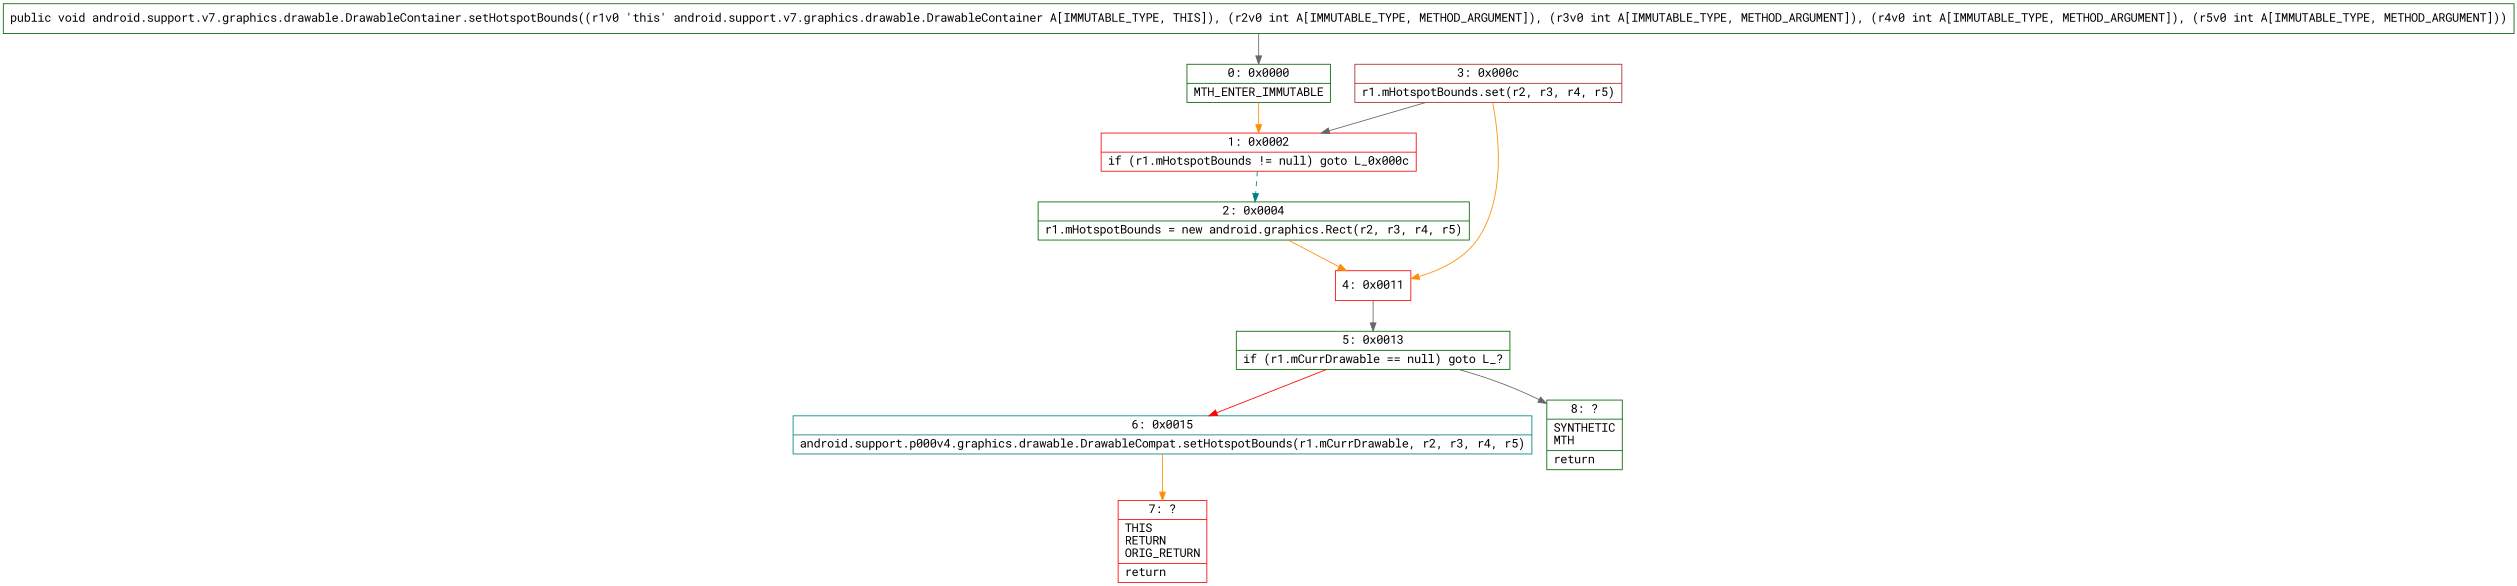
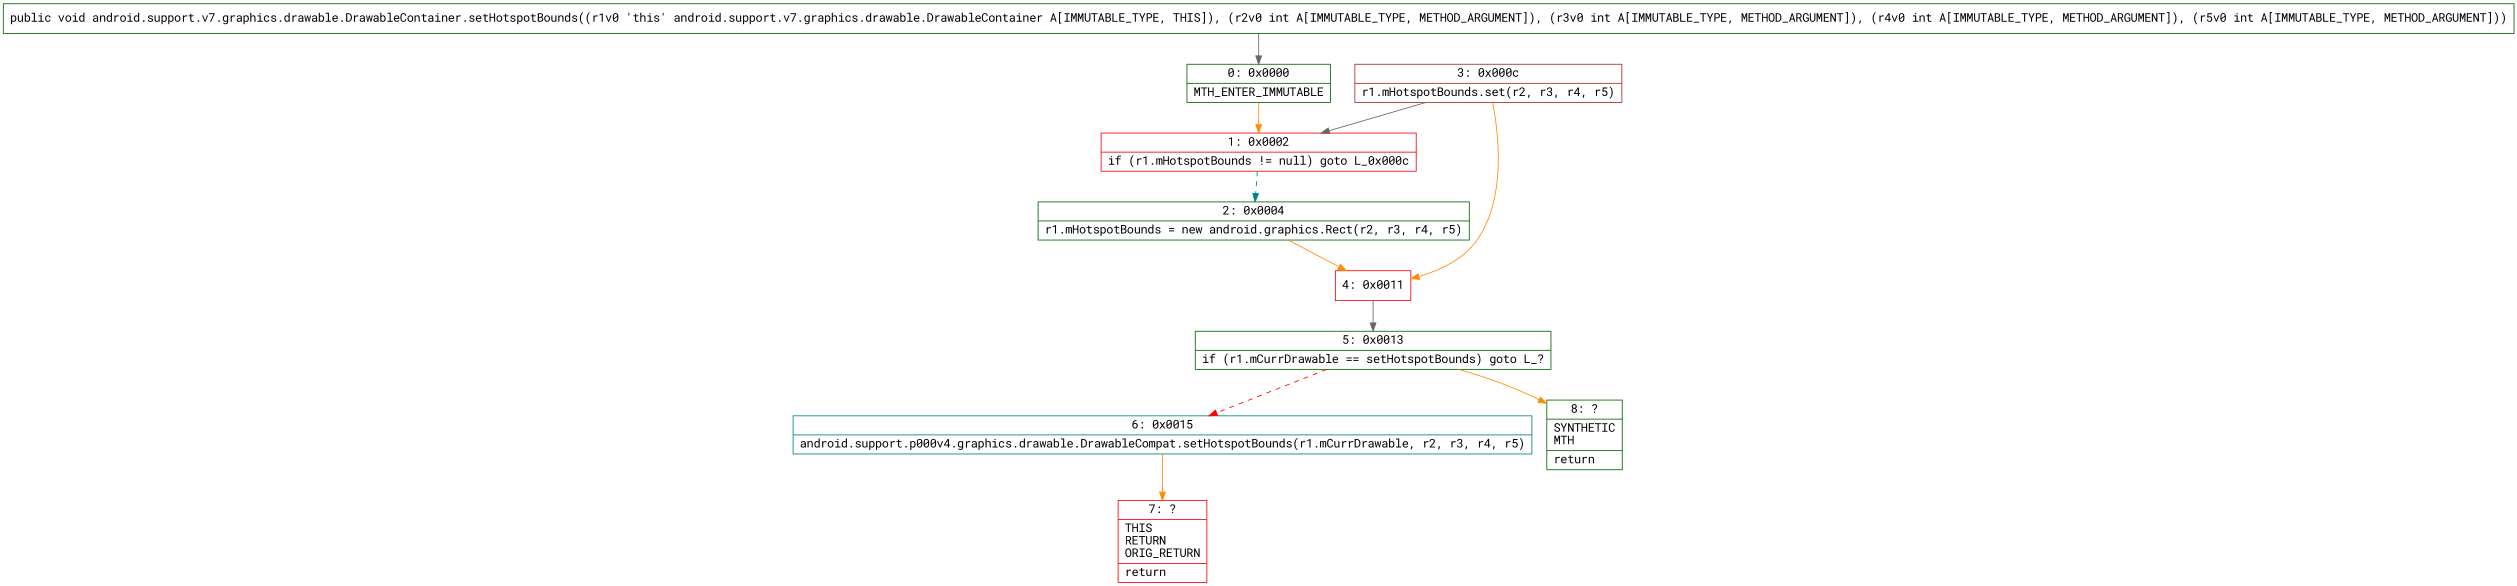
  digraph {
    fontname="Roboto Mono"
    node [color=darkgreen fontname="Roboto Mono" shape=record]
    edge [color=darkorange fontname="Roboto Mono"]
    n1 [label="{0\:\ 0x0000|MTH_ENTER_IMMUTABLE\l}"]
    n2 [color=red label="{1\:\ 0x0002|if (r1.mHotspotBounds != null) goto L_0x000c\l}"]
    n3 [label="{2\:\ 0x0004|r1.mHotspotBounds = new android.graphics.Rect(r2, r3, r4, r5)\l}"]
    n4 [color=red label="{4\:\ 0x0011}"]
    n5 [color=brown label="{3\:\ 0x000c|r1.mHotspotBounds.set(r2, r3, r4, r5)\l}"]
-   n6 [label="{5\:\ 0x0013|if (r1.mCurrDrawable == null) goto L_?\l}"]
+   n6 [label="{5\:\ 0x0013|if (r1.mCurrDrawable == setHotspotBounds) goto L_?\l}"]
    n7 [color=teal label="{6\:\ 0x0015|android.support.p000v4.graphics.drawable.DrawableCompat.setHotspotBounds(r1.mCurrDrawable, r2, r3, r4, r5)\l}"]
    n8 [label="{8\:\ ?|SYNTHETIC\lMTH\l|return\l}"]
    n9 [color=red label="{7\:\ ?|THIS\lRETURN\lORIG_RETURN\l|return\l}"]
    n10 [label="{public void android.support.v7.graphics.drawable.DrawableContainer.setHotspotBounds((r1v0 'this' android.support.v7.graphics.drawable.DrawableContainer A[IMMUTABLE_TYPE, THIS]), (r2v0 int A[IMMUTABLE_TYPE, METHOD_ARGUMENT]), (r3v0 int A[IMMUTABLE_TYPE, METHOD_ARGUMENT]), (r4v0 int A[IMMUTABLE_TYPE, METHOD_ARGUMENT]), (r5v0 int A[IMMUTABLE_TYPE, METHOD_ARGUMENT])) }"]
    n1 -> n2
    n2 -> n3 [color=teal style=dashed]
    n3 -> n4
    n4 -> n6 [color=gray40]
    n5 -> n2 [color=gray40]
    n5 -> n4
-   n6 -> n7 [color=red style=solid]
-   n6 -> n8 [color=gray40]
+   n6 -> n7 [color=red style=dashed]
+   n6 -> n8
    n7 -> n9
    n10 -> n1 [color=gray40]
  }
